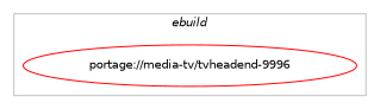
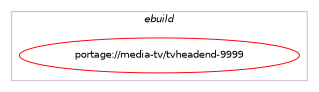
  digraph {
    compound=true
    concentrate=true
    fontname=Helvetica
    fontsize=10
    newrank=true
    rankdir=LR
    ranksep=1.5
-   n1 [color=red fontname=Helvetica fontsize=10 label="portage://media-tv/tvheadend-9996" width=4]
+   n1 [color=red fontname=Helvetica fontsize=10 label="portage://media-tv/tvheadend-9999" width=4]
    subgraph cluster_1 {
      color=gray
      label=<<i>ebuild</i>>
      n1
    }
    subgraph cluster_2 {
      color=gray
      label=<<i>dependencies</i>>
      subgraph cluster_3 {
        color=gray
        fillcolor="#eeeeee"
        label=<<i>compile</i>>
        style=filled
      }
      subgraph cluster_4 {
        color=gray
        fillcolor="#eeeeee"
        label=<<i>compile and run</i>>
        style=filled
      }
      subgraph cluster_5 {
        color=gray
        fillcolor="#eeeeee"
        label=<<i>run</i>>
        style=filled
      }
    }
    subgraph cluster_6 {
      color=gray
      label=<<i>candidates</i>>
      rank=same
    }
  }
